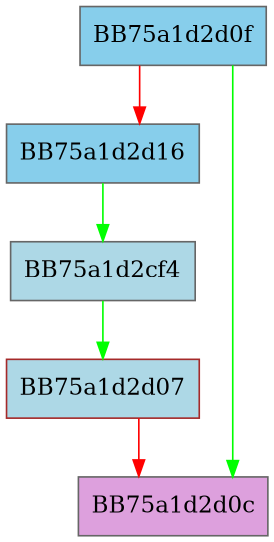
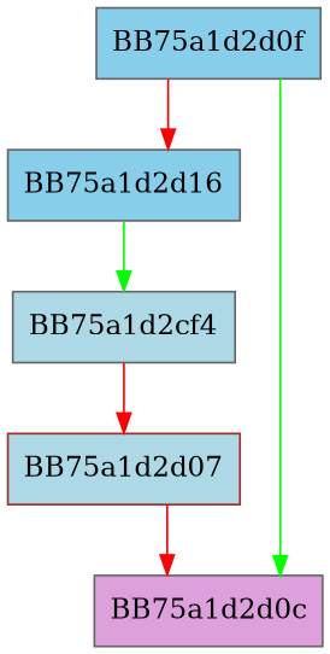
  digraph {
    splines=ortho
    node [color=gray40 fillcolor=lightblue shape=box style=filled]
    edge [color=red]
    BB75a1d2d07 [color=brown]
    BB75a1d2cf4
    BB75a1d2d16 [fillcolor=skyblue]
    BB75a1d2d0c [fillcolor=plum]
    BB75a1d2d0f [fillcolor=skyblue]
    BB75a1d2d07 -> BB75a1d2d0c
-   BB75a1d2cf4 -> BB75a1d2d07 [color=green]
+   BB75a1d2cf4 -> BB75a1d2d07
    BB75a1d2d16 -> BB75a1d2cf4 [color=green]
    BB75a1d2d0f -> BB75a1d2d16
    BB75a1d2d0f -> BB75a1d2d0c [color=green]
  }
